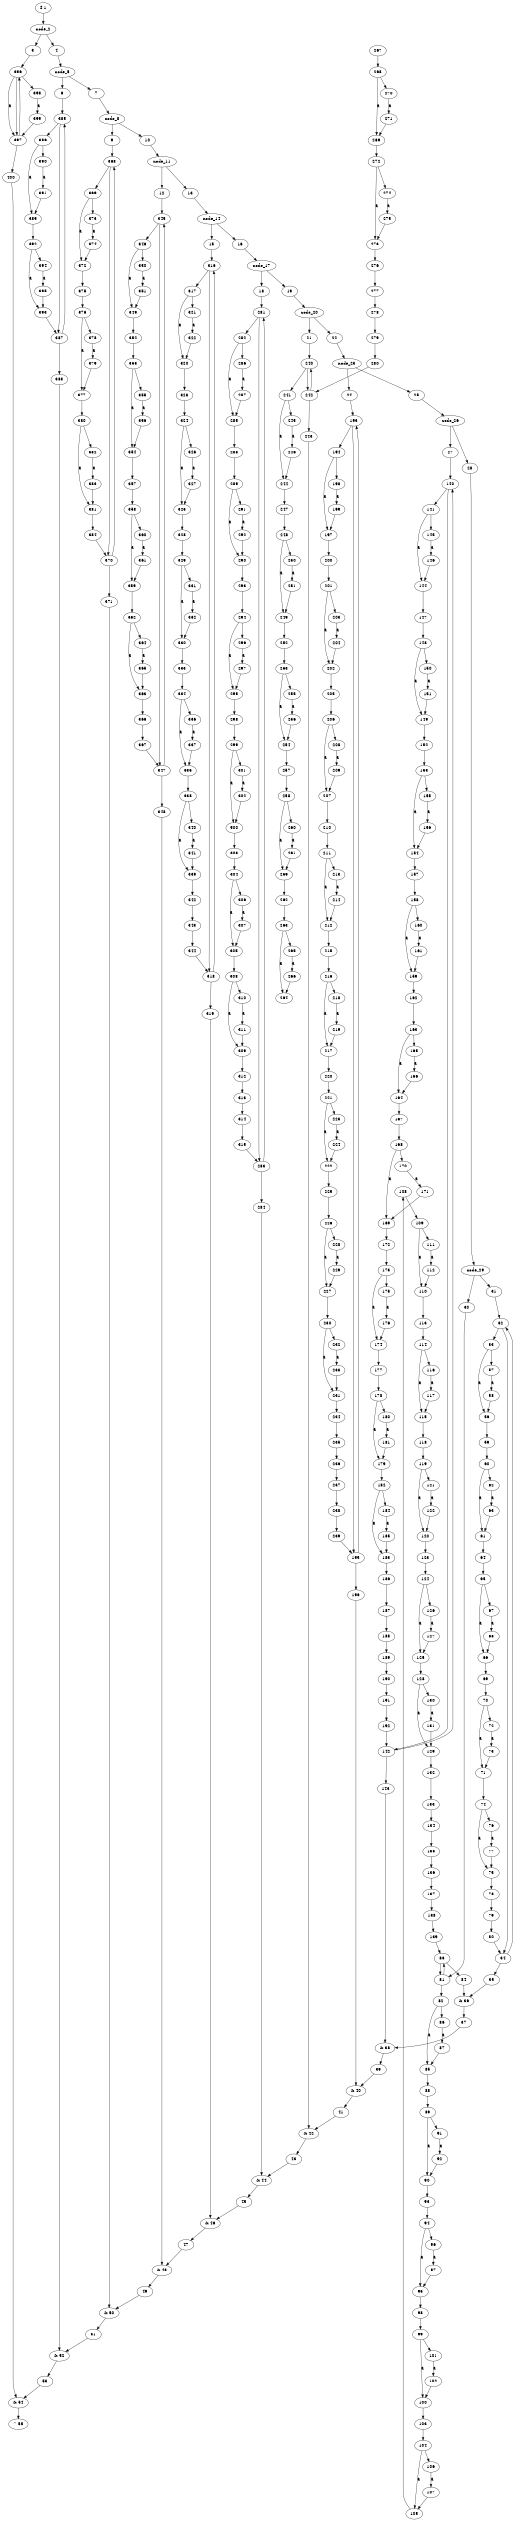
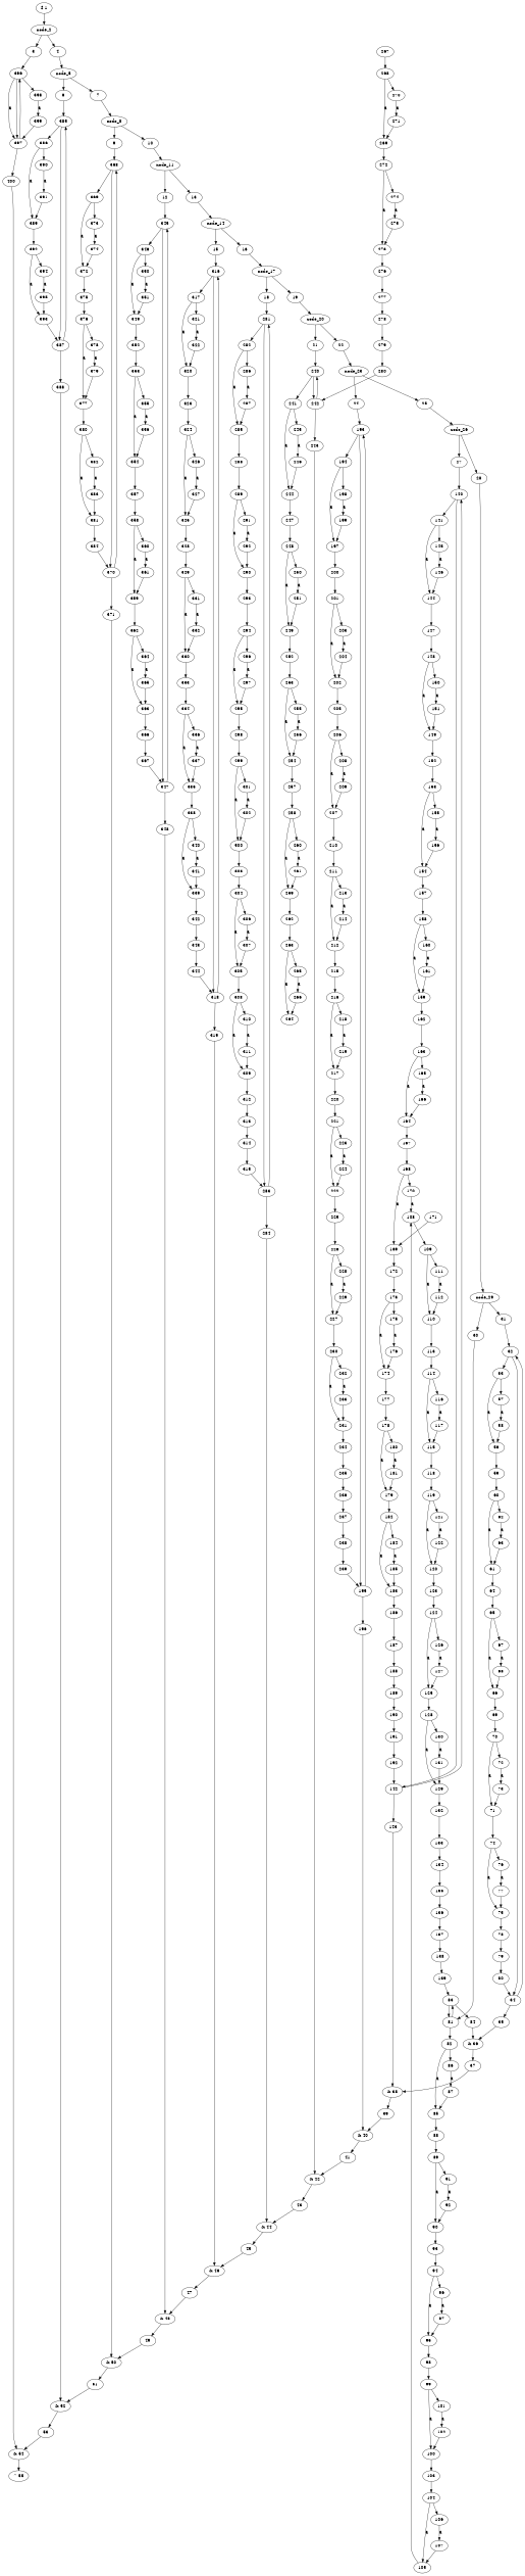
  digraph {
    n1 [label="$ 1"]
    node_2
    n3 [label=3]
    n4 [label=4]
    n5 [label=396]
    node_5
    n7 [label=397]
    n8 [label=398]
    n9 [label=6]
    n10 [label=7]
    n11 [label=385]
    node_8
    n13 [label=386]
    n14 [label=387]
    n15 [label=9]
    n16 [label=10]
    n17 [label=368]
    node_11
    n19 [label=369]
    n20 [label=370]
    n21 [label=12]
    n22 [label=13]
    n23 [label=345]
    node_14
    n25 [label=346]
    n26 [label=347]
    n27 [label=15]
    n28 [label=16]
    n29 [label=316]
    node_17
    n31 [label=317]
    n32 [label=318]
    n33 [label=18]
    n34 [label=19]
    n35 [label=281]
    node_20
    n37 [label=282]
    n38 [label=283]
    n39 [label=21]
    n40 [label=22]
    n41 [label=240]
    node_23
    n43 [label=241]
    n44 [label=242]
    n45 [label=24]
    n46 [label=25]
    n47 [label=193]
    node_26
    n49 [label=194]
    n50 [label=195]
    n51 [label=27]
    n52 [label=28]
    n53 [label=140]
    node_29
    n55 [label=141]
    n56 [label=142]
    n57 [label=30]
    n58 [label=31]
    n59 [label=81]
    n60 [label=32]
    n61 [label=82]
    n62 [label=83]
    n63 [label=33]
    n64 [label=34]
    n65 [label=56]
    n66 [label=57]
    n67 [label=35]
    n68 [label=59]
    n69 [label=58]
    n70 [label="& 36"]
    n71 [label=37]
    n72 [label="& 38"]
    n73 [label=39]
    n74 [label="& 40"]
    n75 [label=41]
    n76 [label="& 42"]
    n77 [label=43]
    n78 [label="& 44"]
    n79 [label=45]
    n80 [label="& 46"]
    n81 [label=47]
    n82 [label="& 48"]
    n83 [label=49]
    n84 [label="& 50"]
    n85 [label=51]
    n86 [label="& 52"]
    n87 [label=53]
    n88 [label="& 54"]
    n89 [label="^ 55"]
    n90 [label=60]
    n91 [label=61]
    n92 [label=62]
    n93 [label=64]
    n94 [label=63]
    n95 [label=65]
    n96 [label=66]
    n97 [label=67]
    n98 [label=69]
    n99 [label=68]
    n100 [label=70]
    n101 [label=71]
    n102 [label=72]
    n103 [label=74]
    n104 [label=73]
    n105 [label=75]
    n106 [label=76]
    n107 [label=78]
    n108 [label=77]
    n109 [label=79]
    n110 [label=80]
    n111 [label=85]
    n112 [label=86]
    n113 [label=84]
    n114 [label=88]
    n115 [label=87]
    n116 [label=89]
    n117 [label=90]
    n118 [label=91]
    n119 [label=93]
    n120 [label=92]
    n121 [label=94]
    n122 [label=95]
    n123 [label=96]
    n124 [label=98]
    n125 [label=97]
    n126 [label=99]
    n127 [label=100]
    n128 [label=101]
    n129 [label=103]
    n130 [label=102]
    n131 [label=104]
    n132 [label=105]
    n133 [label=106]
    n134 [label=108]
    n135 [label=107]
    n136 [label=109]
    n137 [label=110]
    n138 [label=111]
    n139 [label=113]
    n140 [label=112]
    n141 [label=114]
    n142 [label=115]
    n143 [label=116]
    n144 [label=118]
    n145 [label=117]
    n146 [label=119]
    n147 [label=120]
    n148 [label=121]
    n149 [label=123]
    n150 [label=122]
    n151 [label=124]
    n152 [label=125]
    n153 [label=126]
    n154 [label=128]
    n155 [label=127]
    n156 [label=129]
    n157 [label=130]
    n158 [label=132]
    n159 [label=131]
    n160 [label=133]
    n161 [label=134]
    n162 [label=135]
    n163 [label=136]
    n164 [label=137]
    n165 [label=138]
    n166 [label=139]
    n167 [label=144]
    n168 [label=145]
    n169 [label=143]
    n170 [label=147]
    n171 [label=146]
    n172 [label=148]
    n173 [label=149]
    n174 [label=150]
    n175 [label=152]
    n176 [label=151]
    n177 [label=153]
    n178 [label=154]
    n179 [label=155]
    n180 [label=157]
    n181 [label=156]
    n182 [label=158]
    n183 [label=159]
    n184 [label=160]
    n185 [label=162]
    n186 [label=161]
    n187 [label=163]
    n188 [label=164]
    n189 [label=165]
    n190 [label=167]
    n191 [label=166]
    n192 [label=168]
    n193 [label=169]
    n194 [label=170]
    n195 [label=172]
    n196 [label=171]
    n197 [label=173]
    n198 [label=174]
    n199 [label=175]
    n200 [label=177]
    n201 [label=176]
    n202 [label=178]
    n203 [label=179]
    n204 [label=180]
    n205 [label=182]
    n206 [label=181]
    n207 [label=183]
    n208 [label=184]
    n209 [label=186]
    n210 [label=185]
    n211 [label=187]
    n212 [label=188]
    n213 [label=189]
    n214 [label=190]
    n215 [label=191]
    n216 [label=192]
    n217 [label=197]
    n218 [label=198]
    n219 [label=196]
    n220 [label=200]
    n221 [label=199]
    n222 [label=201]
    n223 [label=202]
    n224 [label=203]
    n225 [label=205]
    n226 [label=204]
    n227 [label=206]
    n228 [label=207]
    n229 [label=208]
    n230 [label=210]
    n231 [label=209]
    n232 [label=211]
    n233 [label=212]
    n234 [label=213]
    n235 [label=215]
    n236 [label=214]
    n237 [label=216]
    n238 [label=217]
    n239 [label=218]
    n240 [label=220]
    n241 [label=219]
    n242 [label=221]
    n243 [label=222]
    n244 [label=223]
    n245 [label=225]
    n246 [label=224]
    n247 [label=226]
    n248 [label=227]
    n249 [label=228]
    n250 [label=230]
    n251 [label=229]
    n252 [label=231]
    n253 [label=232]
    n254 [label=234]
    n255 [label=233]
    n256 [label=235]
    n257 [label=236]
    n258 [label=237]
    n259 [label=238]
    n260 [label=239]
    n261 [label=244]
    n262 [label=245]
    n263 [label=243]
    n264 [label=247]
    n265 [label=246]
    n266 [label=248]
    n267 [label=249]
    n268 [label=250]
    n269 [label=252]
    n270 [label=251]
    n271 [label=253]
    n272 [label=254]
    n273 [label=255]
    n274 [label=257]
    n275 [label=256]
    n276 [label=258]
    n277 [label=259]
    n278 [label=260]
    n279 [label=262]
    n280 [label=261]
    n281 [label=263]
    n282 [label=264]
    n283 [label=265]
    n284 [label=266]
    n285 [label=267]
    n286 [label=268]
    n287 [label=269]
    n288 [label=270]
    n289 [label=272]
    n290 [label=271]
    n291 [label=273]
    n292 [label=274]
    n293 [label=276]
    n294 [label=275]
    n295 [label=277]
    n296 [label=278]
    n297 [label=279]
    n298 [label=280]
    n299 [label=285]
    n300 [label=286]
    n301 [label=284]
    n302 [label=288]
    n303 [label=287]
    n304 [label=289]
    n305 [label=290]
    n306 [label=291]
    n307 [label=293]
    n308 [label=292]
    n309 [label=294]
    n310 [label=295]
    n311 [label=296]
    n312 [label=298]
    n313 [label=297]
    n314 [label=299]
    n315 [label=500]
    n316 [label=301]
    n317 [label=303]
    n318 [label=302]
    n319 [label=304]
    n320 [label=305]
    n321 [label=306]
    n322 [label=308]
    n323 [label=307]
    n324 [label=309]
    n325 [label=310]
    n326 [label=312]
    n327 [label=311]
    n328 [label=313]
    n329 [label=314]
    n330 [label=315]
    n331 [label=320]
    n332 [label=321]
    n333 [label=319]
    n334 [label=323]
    n335 [label=322]
    n336 [label=324]
    n337 [label=325]
    n338 [label=326]
    n339 [label=328]
    n340 [label=327]
    n341 [label=329]
    n342 [label=330]
    n343 [label=331]
    n344 [label=333]
    n345 [label=332]
    n346 [label=334]
    n347 [label=335]
    n348 [label=336]
    n349 [label=338]
    n350 [label=337]
    n351 [label=339]
    n352 [label=340]
    n353 [label=342]
    n354 [label=341]
    n355 [label=343]
    n356 [label=344]
    n357 [label=349]
    n358 [label=350]
    n359 [label=348]
    n360 [label=352]
    n361 [label=351]
    n362 [label=353]
    n363 [label=354]
    n364 [label=355]
    n365 [label=357]
    n366 [label=356]
    n367 [label=358]
    n368 [label=359]
    n369 [label=360]
    n370 [label=362]
    n371 [label=361]
    n372 [label=363]
    n373 [label=364]
    n374 [label=366]
    n375 [label=365]
    n376 [label=367]
    n377 [label=372]
    n378 [label=373]
    n379 [label=371]
    n380 [label=375]
    n381 [label=374]
    n382 [label=376]
    n383 [label=377]
    n384 [label=378]
    n385 [label=380]
    n386 [label=379]
    n387 [label=381]
    n388 [label=382]
    n389 [label=384]
    n390 [label=383]
    n391 [label=389]
    n392 [label=390]
    n393 [label=388]
    n394 [label=392]
    n395 [label=391]
    n396 [label=393]
    n397 [label=394]
    n398 [label=395]
    n399 [label=400]
    n400 [label=399]
    n1 -> node_2
    node_2 -> n3
    node_2 -> n4
    n3 -> n5
    n4 -> node_5
    n5 -> n7 [label=a]
    n5 -> n7
    n5 -> n8
    node_5 -> n9
    node_5 -> n10
    n7 -> n5
    n7 -> n399
    n8 -> n400 [label=a]
    n9 -> n11
    n10 -> node_8
    n11 -> n13
    n11 -> n14
    node_8 -> n15
    node_8 -> n16
    n13 -> n391 [label=a]
    n13 -> n392
    n14 -> n11
    n14 -> n393
    n15 -> n17
    n16 -> node_11
    n17 -> n19
    n17 -> n20
    node_11 -> n21
    node_11 -> n22
    n19 -> n377 [label=a]
    n19 -> n378
    n20 -> n17
    n20 -> n379
    n21 -> n23
    n22 -> node_14
    n23 -> n25
    n23 -> n26
    node_14 -> n27
    node_14 -> n28
    n25 -> n357 [label=a]
    n25 -> n358
    n26 -> n23
    n26 -> n359
    n27 -> n29
    n28 -> node_17
    n29 -> n31
    n29 -> n32
    node_17 -> n33
    node_17 -> n34
    n31 -> n331 [label=a]
    n31 -> n332
    n32 -> n29
    n32 -> n333
    n33 -> n35
    n34 -> node_20
    n35 -> n37
    n35 -> n38
    node_20 -> n39
    node_20 -> n40
    n37 -> n299 [label=a]
    n37 -> n300
    n38 -> n35
    n38 -> n301
    n39 -> n41
    n40 -> node_23
    n41 -> n43
    n41 -> n44
    node_23 -> n45
    node_23 -> n46
    n43 -> n261 [label=a]
    n43 -> n262
    n44 -> n41
    n44 -> n263
    n45 -> n47
    n46 -> node_26
    n47 -> n49
    n47 -> n50
    node_26 -> n51
    node_26 -> n52
    n49 -> n217 [label=a]
    n49 -> n218
    n50 -> n47
    n50 -> n219
    n51 -> n53
    n52 -> node_29
    n53 -> n55
    n53 -> n56
    node_29 -> n57
    node_29 -> n58
    n55 -> n167 [label=a]
    n55 -> n168
    n56 -> n53
    n56 -> n169
    n57 -> n59
    n58 -> n60
    n59 -> n61
    n59 -> n62
    n60 -> n63
    n60 -> n64
    n61 -> n111 [label=a]
    n61 -> n112
    n62 -> n59
    n62 -> n113
    n63 -> n65 [label=a]
    n63 -> n66
    n64 -> n60
    n64 -> n67
    n65 -> n68
    n66 -> n69 [label=a]
    n67 -> n70
    n68 -> n90
    n69 -> n65
    n70 -> n71
    n71 -> n72
    n72 -> n73
    n73 -> n74
    n74 -> n75
    n75 -> n76
    n76 -> n77
    n77 -> n78
    n78 -> n79
    n79 -> n80
    n80 -> n81
    n81 -> n82
    n82 -> n83
    n83 -> n84
    n84 -> n85
    n85 -> n86
    n86 -> n87
    n87 -> n88
    n88 -> n89
    n90 -> n91 [label=a]
    n90 -> n92
    n91 -> n93
    n92 -> n94 [label=a]
    n93 -> n95
    n94 -> n91
    n95 -> n96 [label=a]
    n95 -> n97
    n96 -> n98
    n97 -> n99 [label=a]
    n98 -> n100
    n99 -> n96
    n100 -> n101 [label=a]
    n100 -> n102
    n101 -> n103
    n102 -> n104 [label=a]
    n103 -> n105 [label=a]
    n103 -> n106
    n104 -> n101
    n105 -> n107
    n106 -> n108 [label=a]
    n107 -> n109
    n108 -> n105
    n109 -> n110
    n110 -> n64
    n111 -> n114
    n112 -> n115 [label=a]
    n113 -> n70
    n114 -> n116
    n115 -> n111
    n116 -> n117 [label=a]
    n116 -> n118
    n117 -> n119
    n118 -> n120 [label=a]
    n119 -> n121
    n120 -> n117
    n121 -> n122 [label=a]
    n121 -> n123
    n122 -> n124
    n123 -> n125 [label=a]
    n124 -> n126
    n125 -> n122
    n126 -> n127 [label=a]
    n126 -> n128
    n127 -> n129
    n128 -> n130 [label=a]
    n129 -> n131
    n130 -> n127
    n131 -> n132 [label=a]
    n131 -> n133
    n132 -> n134
    n133 -> n135 [label=a]
    n134 -> n136
    n135 -> n132
    n136 -> n137 [label=a]
    n136 -> n138
    n137 -> n139
    n138 -> n140 [label=a]
    n139 -> n141
    n140 -> n137
    n141 -> n142 [label=a]
    n141 -> n143
    n142 -> n144
    n143 -> n145 [label=a]
    n144 -> n146
    n145 -> n142
    n146 -> n147 [label=a]
    n146 -> n148
    n147 -> n149
    n148 -> n150 [label=a]
    n149 -> n151
    n150 -> n147
    n151 -> n152 [label=a]
    n151 -> n153
    n152 -> n154
    n153 -> n155 [label=a]
    n154 -> n156 [label=a]
    n154 -> n157
    n155 -> n152
    n156 -> n158
    n157 -> n159 [label=a]
    n158 -> n160
    n159 -> n156
    n160 -> n161
    n161 -> n162
    n162 -> n163
    n163 -> n164
    n164 -> n165
    n165 -> n166
    n166 -> n62
    n167 -> n170
    n168 -> n171 [label=a]
    n169 -> n72
    n170 -> n172
    n171 -> n167
    n172 -> n173 [label=a]
    n172 -> n174
    n173 -> n175
    n174 -> n176 [label=a]
    n175 -> n177
    n176 -> n173
    n177 -> n178 [label=a]
    n177 -> n179
    n178 -> n180
    n179 -> n181 [label=a]
    n180 -> n182
    n181 -> n178
    n182 -> n183 [label=a]
    n182 -> n184
    n183 -> n185
    n184 -> n186 [label=a]
    n185 -> n187
    n186 -> n183
    n187 -> n188 [label=a]
    n187 -> n189
    n188 -> n190
    n189 -> n191 [label=a]
    n190 -> n192
    n191 -> n188
    n192 -> n193 [label=a]
    n192 -> n194
    n193 -> n195
-   n194 -> n196 [label=a]
+   n194 -> n134 [label=a]
    n195 -> n197
    n196 -> n193
    n197 -> n198 [label=a]
    n197 -> n199
    n198 -> n200
    n199 -> n201 [label=a]
    n200 -> n202
    n201 -> n198
    n202 -> n203 [label=a]
    n202 -> n204
    n203 -> n205
    n204 -> n206 [label=a]
    n205 -> n207 [label=a]
    n205 -> n208
    n206 -> n203
    n207 -> n209
    n208 -> n210 [label=a]
    n209 -> n211
    n210 -> n207
    n211 -> n212
    n212 -> n213
    n213 -> n214
    n214 -> n215
    n215 -> n216
    n216 -> n56
    n217 -> n220
    n218 -> n221 [label=a]
    n219 -> n74
    n220 -> n222
    n221 -> n217
    n222 -> n223 [label=a]
    n222 -> n224
    n223 -> n225
    n224 -> n226 [label=a]
    n225 -> n227
    n226 -> n223
    n227 -> n228 [label=a]
    n227 -> n229
    n228 -> n230
    n229 -> n231 [label=a]
    n230 -> n232
    n231 -> n228
    n232 -> n233 [label=a]
    n232 -> n234
    n233 -> n235
    n234 -> n236 [label=a]
    n235 -> n237
    n236 -> n233
    n237 -> n238 [label=a]
    n237 -> n239
    n238 -> n240
    n239 -> n241 [label=a]
    n240 -> n242
    n241 -> n238
    n242 -> n243 [label=a]
    n242 -> n244
    n243 -> n245
    n244 -> n246 [label=a]
    n245 -> n247
    n246 -> n243
    n247 -> n248 [label=a]
    n247 -> n249
    n248 -> n250
    n249 -> n251 [label=a]
    n250 -> n252 [label=a]
    n250 -> n253
    n251 -> n248
    n252 -> n254
    n253 -> n255 [label=a]
    n254 -> n256
    n255 -> n252
    n256 -> n257
    n257 -> n258
    n258 -> n259
    n259 -> n260
    n260 -> n50
    n261 -> n264
    n262 -> n265 [label=a]
    n263 -> n76
    n264 -> n266
    n265 -> n261
    n266 -> n267 [label=a]
    n266 -> n268
    n267 -> n269
    n268 -> n270 [label=a]
    n269 -> n271
    n270 -> n267
    n271 -> n272 [label=a]
    n271 -> n273
    n272 -> n274
    n273 -> n275 [label=a]
    n274 -> n276
    n275 -> n272
    n276 -> n277 [label=a]
    n276 -> n278
    n277 -> n279
    n278 -> n280 [label=a]
    n279 -> n281
    n280 -> n277
    n281 -> n282 [label=a]
    n281 -> n283
    n283 -> n284 [label=a]
    n284 -> n282
    n285 -> n286
    n286 -> n287 [label=a]
    n286 -> n288
    n287 -> n289
    n288 -> n290 [label=a]
    n289 -> n291 [label=a]
    n289 -> n292
    n290 -> n287
    n291 -> n293
    n292 -> n294 [label=a]
    n293 -> n295
    n294 -> n291
    n295 -> n296
    n296 -> n297
    n297 -> n298
    n298 -> n44
    n299 -> n302
    n300 -> n303 [label=a]
    n301 -> n78
    n302 -> n304
    n303 -> n299
    n304 -> n305 [label=a]
    n304 -> n306
    n305 -> n307
    n306 -> n308 [label=a]
    n307 -> n309
    n308 -> n305
    n309 -> n310 [label=a]
    n309 -> n311
    n310 -> n312
    n311 -> n313 [label=a]
    n312 -> n314
    n313 -> n310
    n314 -> n315 [label=a]
    n314 -> n316
    n315 -> n317
    n316 -> n318 [label=a]
    n317 -> n319
    n318 -> n315
    n319 -> n320 [label=a]
    n319 -> n321
    n320 -> n322
    n321 -> n323 [label=a]
    n322 -> n324 [label=a]
    n322 -> n325
    n323 -> n320
    n324 -> n326
    n325 -> n327 [label=a]
    n326 -> n328
    n327 -> n324
    n328 -> n329
    n329 -> n330
    n330 -> n38
    n331 -> n334
    n332 -> n335 [label=a]
    n333 -> n80
    n334 -> n336
    n335 -> n331
    n336 -> n337 [label=a]
    n336 -> n338
    n337 -> n339
    n338 -> n340 [label=a]
    n339 -> n341
    n340 -> n337
    n341 -> n342 [label=a]
    n341 -> n343
    n342 -> n344
    n343 -> n345 [label=a]
    n344 -> n346
    n345 -> n342
    n346 -> n347 [label=a]
    n346 -> n348
    n347 -> n349
    n348 -> n350 [label=a]
    n349 -> n351 [label=a]
    n349 -> n352
    n350 -> n347
    n351 -> n353
    n352 -> n354 [label=a]
    n353 -> n355
    n354 -> n351
    n355 -> n356
    n356 -> n32
    n357 -> n360
    n358 -> n361 [label=a]
    n359 -> n82
    n360 -> n362
    n361 -> n357
    n362 -> n363 [label=a]
    n362 -> n364
    n363 -> n365
    n364 -> n366 [label=a]
    n365 -> n367
    n366 -> n363
    n367 -> n368 [label=a]
    n367 -> n369
    n368 -> n370
    n369 -> n371 [label=a]
    n370 -> n372 [label=a]
    n370 -> n373
    n371 -> n368
    n372 -> n374
    n373 -> n375 [label=a]
    n374 -> n376
    n375 -> n372
    n376 -> n26
    n377 -> n380
    n378 -> n381 [label=a]
    n379 -> n84
    n380 -> n382
    n381 -> n377
    n382 -> n383 [label=a]
    n382 -> n384
    n383 -> n385
    n384 -> n386 [label=a]
    n385 -> n387 [label=a]
    n385 -> n388
    n386 -> n383
    n387 -> n389
    n388 -> n390 [label=a]
    n389 -> n20
    n390 -> n387
    n391 -> n394
    n392 -> n395 [label=a]
    n393 -> n86
    n394 -> n396 [label=a]
    n394 -> n397
    n395 -> n391
    n396 -> n14
    n397 -> n398 [label=a]
    n398 -> n396
    n399 -> n88
    n400 -> n7
  }
